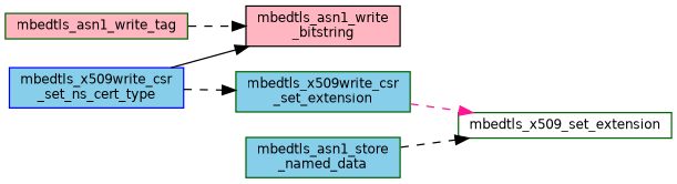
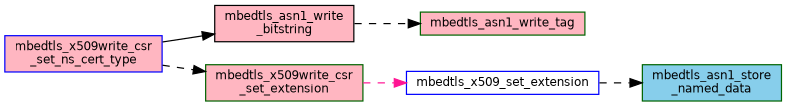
  digraph {
    rankdir=LR
    node [color=darkgreen fillcolor=lightpink fontname=Helvetica fontsize=10 shape=record style=filled]
    edge [color=black fontname=Helvetica fontsize=10 labelfontname=Helvetica labelfontsize=10 style=dashed]
-   n1 [color=blue fillcolor=skyblue fontcolor=black height=0.2 label="mbedtls_x509write_csr\l_set_ns_cert_type" width=0.4]
+   n1 [color=blue fontcolor=black height=0.2 label="mbedtls_x509write_csr\l_set_ns_cert_type" width=0.4]
    n2 [color=black height=0.2 label="mbedtls_asn1_write\l_bitstring" width=0.4]
-   n3 [fillcolor=skyblue height=0.2 label="mbedtls_x509write_csr\l_set_extension" width=0.4]
+   n3 [height=0.2 label="mbedtls_x509write_csr\l_set_extension" width=0.4]
    n4 [height=0.2 label=mbedtls_asn1_write_tag width=0.4]
-   n5 [fillcolor=white height=0.2 label=mbedtls_x509_set_extension width=0.4]
+   n5 [color=blue fillcolor=white height=0.2 label=mbedtls_x509_set_extension width=0.4]
    n6 [fillcolor=skyblue height=0.2 label="mbedtls_asn1_store\l_named_data" width=0.4]
    n1 -> n2 [style=solid]
    n1 -> n3
-   n4 -> n2
+   n2 -> n4
    n3 -> n5 [color=deeppink]
-   n6 -> n5
+   n5 -> n6
  }
